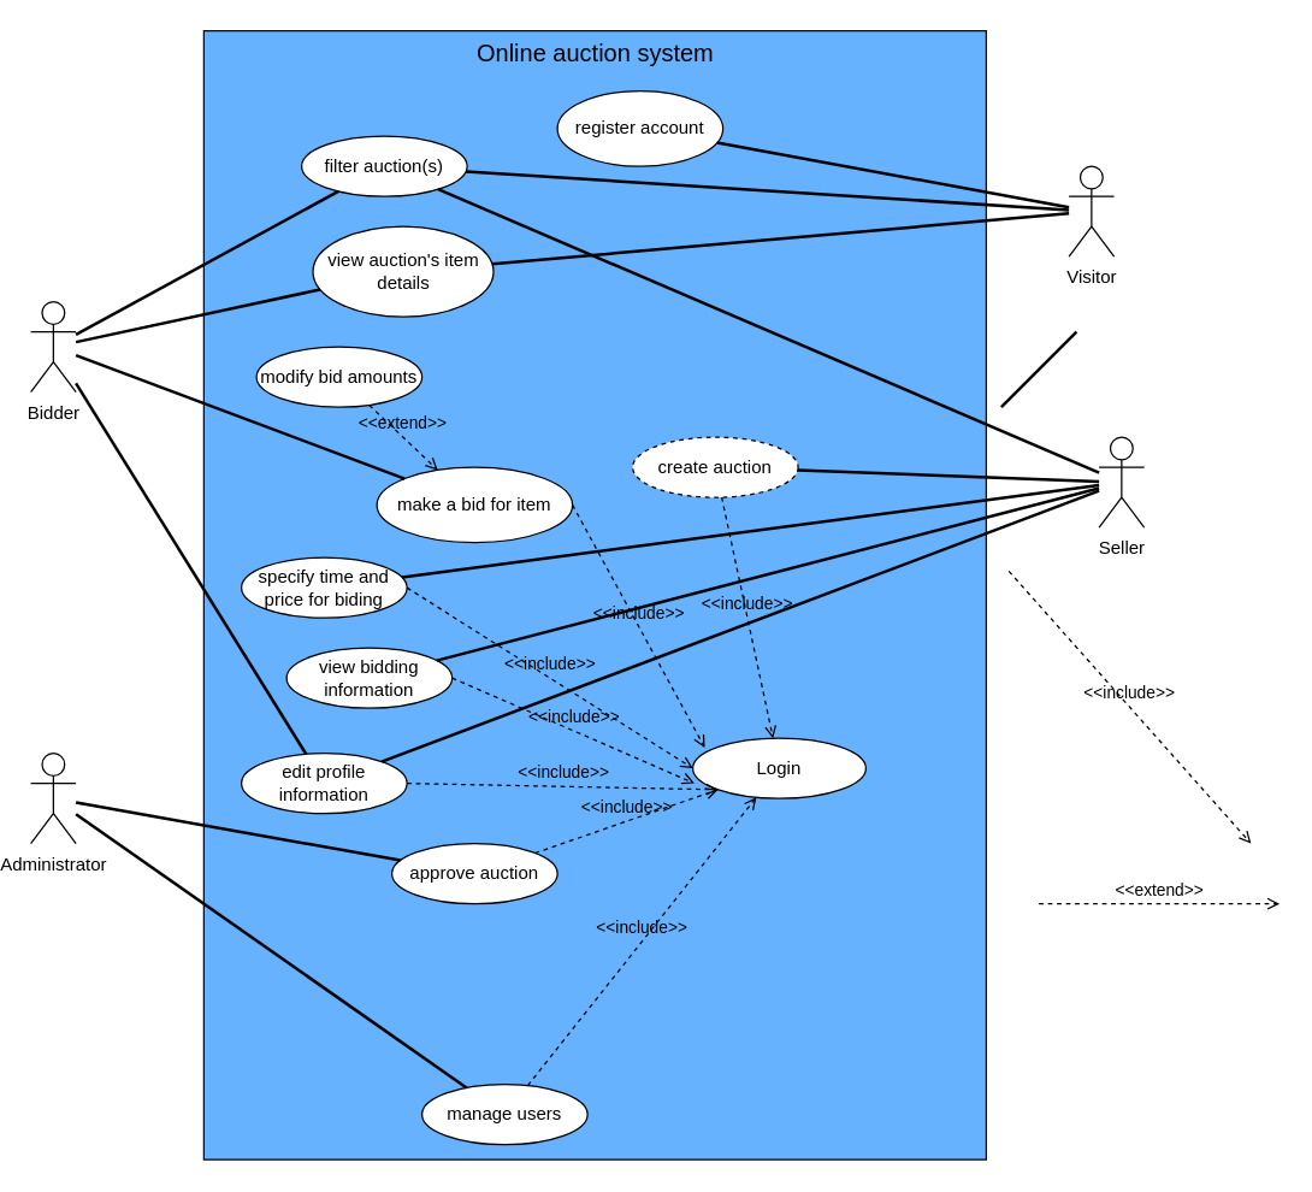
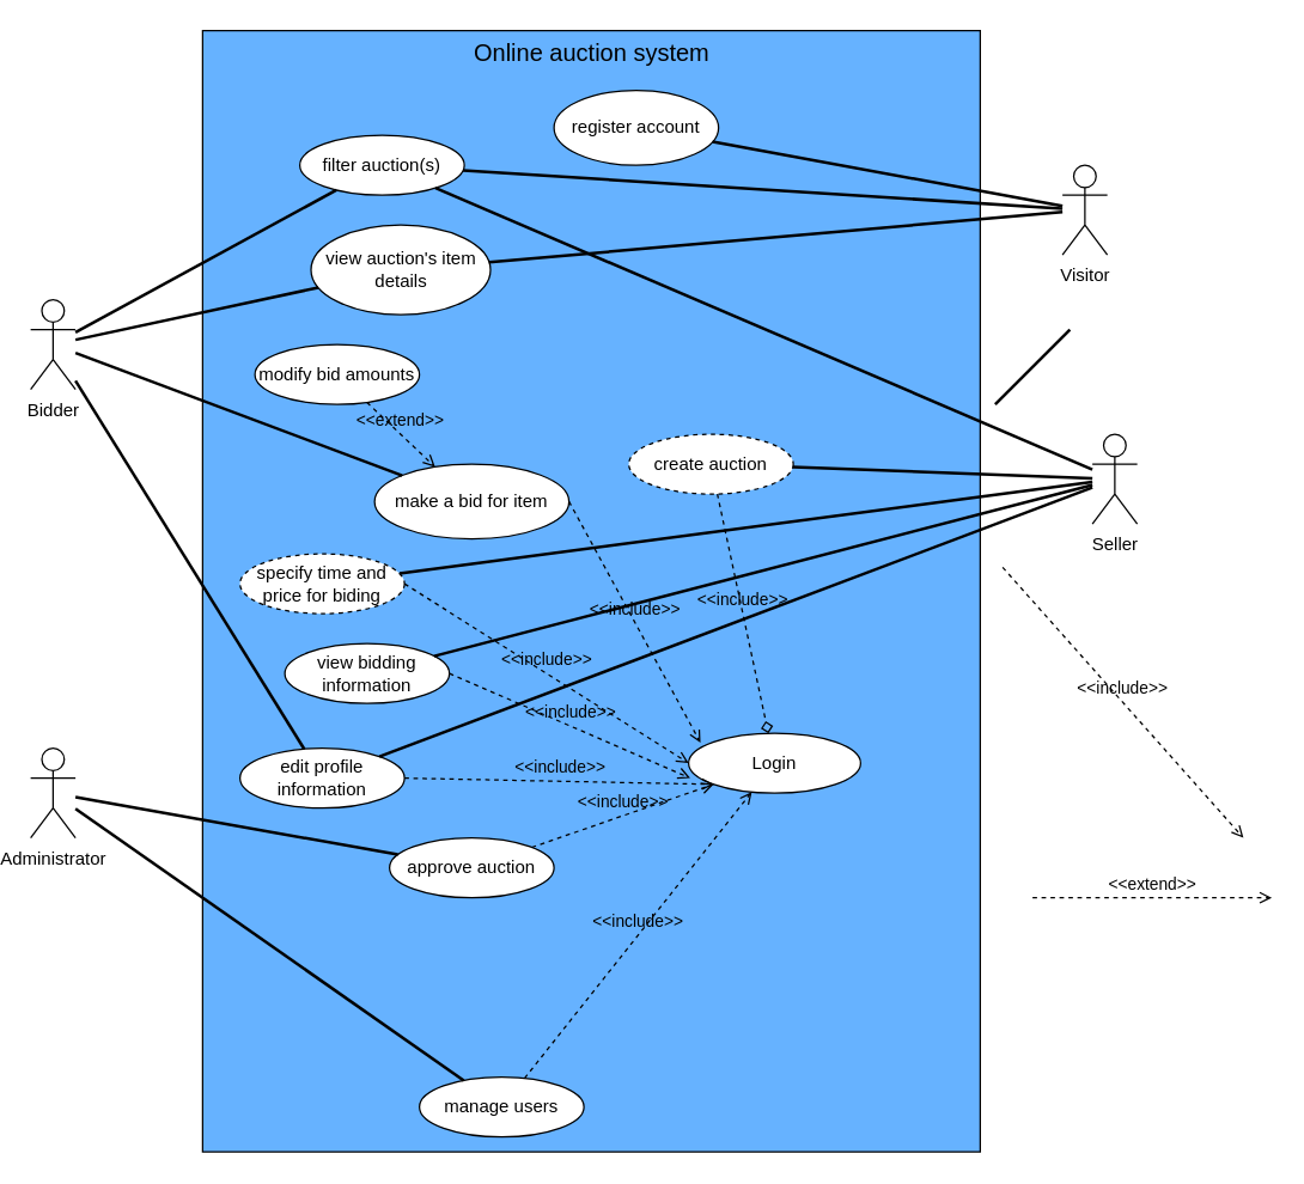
  <mxCell id="0" />
  <mxCell id="1" parent="0" />
  <mxCell id="2" value="" style="rounded=0;whiteSpace=wrap;html=1;fillColor=#66B2FF;" parent="1" vertex="1"><mxGeometry x="135" y="20" width="520" height="750" as="geometry" /></mxCell>
  <mxCell id="3" value="Bidder" style="shape=umlActor;verticalLabelPosition=bottom;verticalAlign=top;html=1;outlineConnect=0;" parent="1" vertex="1"><mxGeometry x="20" y="200" width="30" height="60" as="geometry" /></mxCell>
  <mxCell id="4" value="Seller" style="shape=umlActor;verticalLabelPosition=bottom;verticalAlign=top;html=1;outlineConnect=0;" parent="1" vertex="1"><mxGeometry x="730" y="290" width="30" height="60" as="geometry" /></mxCell>
  <mxCell id="5" value="Administrator" style="shape=umlActor;verticalLabelPosition=bottom;verticalAlign=top;html=1;outlineConnect=0;" parent="1" vertex="1"><mxGeometry x="20" y="500" width="30" height="60" as="geometry" /></mxCell>
  <mxCell id="6" value="filter auction(s)" style="ellipse;whiteSpace=wrap;html=1;" parent="1" vertex="1"><mxGeometry x="200" y="90" width="110" height="40" as="geometry" /></mxCell>
  <mxCell id="7" value="Login" style="ellipse;whiteSpace=wrap;html=1;" parent="1" vertex="1"><mxGeometry x="460" y="490" width="115" height="40" as="geometry" /></mxCell>
  <mxCell id="8" value="view auction's item details" style="ellipse;whiteSpace=wrap;html=1;" parent="1" vertex="1"><mxGeometry x="207.5" y="150" width="120" height="60" as="geometry" /></mxCell>
  <mxCell id="9" value="make a bid for item" style="ellipse;whiteSpace=wrap;html=1;" parent="1" vertex="1"><mxGeometry x="250" y="310" width="130" height="50" as="geometry" /></mxCell>
- <mxCell id="10" value="specify time and price for biding" style="ellipse;whiteSpace=wrap;html=1;" parent="1" vertex="1"><mxGeometry x="160" y="370" width="110" height="40" as="geometry" /></mxCell>
+ <mxCell id="10" value="specify time and price for biding" style="ellipse;whiteSpace=wrap;html=1;dashed=1;" parent="1" vertex="1"><mxGeometry x="160" y="370" width="110" height="40" as="geometry" /></mxCell>
  <mxCell id="11" value="view bidding information" style="ellipse;whiteSpace=wrap;html=1;" parent="1" vertex="1"><mxGeometry x="190" y="430" width="110" height="40" as="geometry" /></mxCell>
  <mxCell id="12" value="edit profile information" style="ellipse;whiteSpace=wrap;html=1;" parent="1" vertex="1"><mxGeometry x="160" y="500" width="110" height="40" as="geometry" /></mxCell>
  <mxCell id="13" value="approve auction" style="ellipse;whiteSpace=wrap;html=1;" parent="1" vertex="1"><mxGeometry x="260" y="560" width="110" height="40" as="geometry" /></mxCell>
  <mxCell id="14" value="manage users" style="ellipse;whiteSpace=wrap;html=1;" parent="1" vertex="1"><mxGeometry x="280" y="720" width="110" height="40" as="geometry" /></mxCell>
  <mxCell id="15" value="&amp;lt;&amp;lt;include&amp;gt;&amp;gt;" style="html=1;verticalAlign=bottom;labelBackgroundColor=none;endArrow=open;endFill=0;dashed=1;rounded=0;exitX=1;exitY=0.5;exitDx=0;exitDy=0;entryX=0.069;entryY=0.157;entryDx=0;entryDy=0;entryPerimeter=0;" parent="1" source="9" target="7" edge="1"><mxGeometry width="160" relative="1" as="geometry"><mxPoint x="395" y="399.47" as="sourcePoint" /><mxPoint x="440" y="350" as="targetPoint" /></mxGeometry></mxCell>
  <mxCell id="16" value="&amp;lt;&amp;lt;include&amp;gt;&amp;gt;" style="html=1;verticalAlign=bottom;labelBackgroundColor=none;endArrow=open;endFill=0;dashed=1;rounded=0;exitX=1;exitY=0.5;exitDx=0;exitDy=0;entryX=0;entryY=0.5;entryDx=0;entryDy=0;" parent="1" source="10" target="7" edge="1"><mxGeometry width="160" relative="1" as="geometry"><mxPoint x="375" y="420" as="sourcePoint" /><mxPoint x="535" y="420" as="targetPoint" /></mxGeometry></mxCell>
  <mxCell id="17" value="&amp;lt;&amp;lt;include&amp;gt;&amp;gt;" style="html=1;verticalAlign=bottom;labelBackgroundColor=none;endArrow=open;endFill=0;dashed=1;rounded=0;exitX=1;exitY=0.5;exitDx=0;exitDy=0;entryX=0.009;entryY=0.749;entryDx=0;entryDy=0;entryPerimeter=0;" parent="1" source="11" target="7" edge="1"><mxGeometry width="160" relative="1" as="geometry"><mxPoint x="450" y="449.47" as="sourcePoint" /><mxPoint x="610" y="449.47" as="targetPoint" /></mxGeometry></mxCell>
  <mxCell id="18" value="&amp;lt;&amp;lt;include&amp;gt;&amp;gt;" style="html=1;verticalAlign=bottom;labelBackgroundColor=none;endArrow=open;endFill=0;dashed=1;rounded=0;exitX=1;exitY=0.5;exitDx=0;exitDy=0;entryX=0;entryY=1;entryDx=0;entryDy=0;" parent="1" source="12" target="7" edge="1"><mxGeometry width="160" relative="1" as="geometry"><mxPoint x="390" y="460" as="sourcePoint" /><mxPoint x="550" y="460" as="targetPoint" /></mxGeometry></mxCell>
  <mxCell id="19" value="" style="endArrow=none;startArrow=none;endFill=0;startFill=0;endSize=8;html=1;verticalAlign=bottom;labelBackgroundColor=none;strokeWidth=2;rounded=0;" parent="1" source="12" target="4" edge="1"><mxGeometry width="160" relative="1" as="geometry"><mxPoint x="460" y="460" as="sourcePoint" /><mxPoint x="590" y="440" as="targetPoint" /><Array as="points" /></mxGeometry></mxCell>
  <mxCell id="20" value="" style="endArrow=none;startArrow=none;endFill=0;startFill=0;endSize=8;html=1;verticalAlign=bottom;labelBackgroundColor=none;strokeWidth=2;rounded=0;" parent="1" source="10" target="4" edge="1"><mxGeometry width="160" relative="1" as="geometry"><mxPoint x="470" y="440" as="sourcePoint" /><mxPoint x="630" y="440" as="targetPoint" /></mxGeometry></mxCell>
  <mxCell id="21" value="" style="endArrow=none;startArrow=none;endFill=0;startFill=0;endSize=8;html=1;verticalAlign=bottom;labelBackgroundColor=none;strokeWidth=2;rounded=0;" parent="1" source="3" target="8" edge="1"><mxGeometry width="160" relative="1" as="geometry"><mxPoint x="130" y="230" as="sourcePoint" /><mxPoint x="245" y="204" as="targetPoint" /></mxGeometry></mxCell>
  <mxCell id="22" value="" style="endArrow=none;startArrow=none;endFill=0;startFill=0;endSize=8;html=1;verticalAlign=bottom;labelBackgroundColor=none;strokeWidth=2;rounded=0;" parent="1" source="11" target="4" edge="1"><mxGeometry width="160" relative="1" as="geometry"><mxPoint x="450" y="349.47" as="sourcePoint" /><mxPoint x="610" y="349.47" as="targetPoint" /></mxGeometry></mxCell>
  <mxCell id="23" value="" style="endArrow=none;startArrow=none;endFill=0;startFill=0;endSize=8;html=1;verticalAlign=bottom;labelBackgroundColor=none;strokeWidth=2;rounded=0;" parent="1" source="3" target="12" edge="1"><mxGeometry width="160" relative="1" as="geometry"><mxPoint x="0" y="360" as="sourcePoint" /><mxPoint x="160" y="360" as="targetPoint" /><Array as="points" /></mxGeometry></mxCell>
  <mxCell id="24" value="" style="endArrow=none;startArrow=none;endFill=0;startFill=0;endSize=8;html=1;verticalAlign=bottom;labelBackgroundColor=none;strokeWidth=2;rounded=0;" parent="1" source="3" target="9" edge="1"><mxGeometry width="160" relative="1" as="geometry"><mxPoint x="-10" y="350" as="sourcePoint" /><mxPoint x="150" y="350" as="targetPoint" /><Array as="points" /></mxGeometry></mxCell>
  <mxCell id="25" value="" style="endArrow=none;startArrow=none;endFill=0;startFill=0;endSize=8;html=1;verticalAlign=bottom;labelBackgroundColor=none;strokeWidth=2;rounded=0;" parent="1" source="3" target="6" edge="1"><mxGeometry width="160" relative="1" as="geometry"><mxPoint y="360" as="sourcePoint" x="-30" /><mxPoint x="130" y="360" as="targetPoint" /></mxGeometry></mxCell>
  <mxCell id="26" value="" style="endArrow=none;startArrow=none;endFill=0;startFill=0;endSize=8;html=1;verticalAlign=bottom;labelBackgroundColor=none;strokeWidth=2;rounded=0;" parent="1" source="6" target="4" edge="1"><mxGeometry width="160" relative="1" as="geometry"><mxPoint x="410" y="99.47" as="sourcePoint" /><mxPoint x="570" y="99.47" as="targetPoint" /><Array as="points" /></mxGeometry></mxCell>
  <mxCell id="27" value="" style="endArrow=none;startArrow=none;endFill=0;startFill=0;endSize=8;html=1;verticalAlign=bottom;labelBackgroundColor=none;strokeWidth=2;rounded=0;" parent="1" source="5" target="13" edge="1"><mxGeometry width="160" relative="1" as="geometry"><mxPoint x="70" y="470" as="sourcePoint" /><mxPoint x="230" y="470" as="targetPoint" /></mxGeometry></mxCell>
  <mxCell id="28" value="" style="endArrow=none;startArrow=none;endFill=0;startFill=0;endSize=8;html=1;verticalAlign=bottom;labelBackgroundColor=none;strokeWidth=2;rounded=0;" parent="1" source="5" target="14" edge="1"><mxGeometry width="160" relative="1" as="geometry"><mxPoint x="167.5" y="650" as="sourcePoint" /><mxPoint x="327.5" y="650" as="targetPoint" /></mxGeometry></mxCell>
  <mxCell id="29" value="&amp;lt;&amp;lt;include&amp;gt;&amp;gt;" style="html=1;verticalAlign=bottom;labelBackgroundColor=none;endArrow=open;endFill=0;dashed=1;rounded=0;" parent="1" source="13" target="7" edge="1"><mxGeometry width="160" relative="1" as="geometry"><mxPoint x="360" y="500" as="sourcePoint" /><mxPoint x="520" y="500" as="targetPoint" /></mxGeometry></mxCell>
  <mxCell id="30" value="&amp;lt;&amp;lt;include&amp;gt;&amp;gt;" style="html=1;verticalAlign=bottom;labelBackgroundColor=none;endArrow=open;endFill=0;dashed=1;rounded=0;" parent="1" source="14" target="7" edge="1"><mxGeometry width="160" relative="1" as="geometry"><mxPoint x="390" y="579.47" as="sourcePoint" /><mxPoint x="550" y="579.47" as="targetPoint" /></mxGeometry></mxCell>
  <mxCell id="31" value="register account" style="ellipse;whiteSpace=wrap;html=1;" parent="1" vertex="1"><mxGeometry x="370" y="60" width="110" height="50" as="geometry" /></mxCell>
  <mxCell id="32" value="&lt;font style=&quot;font-size: 16px;&quot;&gt;Online auction system&lt;/font&gt;" style="text;html=1;strokeColor=none;fillColor=none;align=center;verticalAlign=middle;whiteSpace=wrap;rounded=0;" parent="1" vertex="1"><mxGeometry x="298" y="20" width="195" height="30" as="geometry" /></mxCell>
  <mxCell id="33" value="Visitor" style="shape=umlActor;verticalLabelPosition=bottom;verticalAlign=top;html=1;outlineConnect=0;" parent="1" vertex="1"><mxGeometry x="710" y="110" width="30" height="60" as="geometry" /></mxCell>
  <mxCell id="34" value="" style="endArrow=none;html=1;rounded=0;strokeWidth=2;" parent="1" source="8" target="33" edge="1"><mxGeometry width="50" height="50" relative="1" as="geometry"><mxPoint x="655" y="260" as="sourcePoint" /><mxPoint x="705" y="210" as="targetPoint" /></mxGeometry></mxCell>
  <mxCell id="35" value="" style="endArrow=none;html=1;rounded=0;strokeWidth=2;" parent="1" source="6" target="33" edge="1"><mxGeometry width="50" height="50" relative="1" as="geometry"><mxPoint x="660" y="520" as="sourcePoint" /><mxPoint x="710" y="470" as="targetPoint" /></mxGeometry></mxCell>
  <mxCell id="36" value="" style="endArrow=none;html=1;rounded=0;strokeWidth=2;" parent="1" source="31" target="33" edge="1"><mxGeometry width="50" height="50" relative="1" as="geometry"><mxPoint x="680" y="90" as="sourcePoint" /><mxPoint x="730" y="40" as="targetPoint" /></mxGeometry></mxCell>
  <mxCell id="37" value="create auction" style="ellipse;whiteSpace=wrap;html=1;dashed=1;" parent="1" vertex="1"><mxGeometry x="420" y="290" width="110" height="40" as="geometry" /></mxCell>
  <mxCell id="38" value="&amp;lt;&amp;lt;include&amp;gt;&amp;gt;" style="html=1;verticalAlign=bottom;labelBackgroundColor=none;endArrow=open;endFill=0;dashed=1;rounded=0;exitX=1;exitY=0.5;exitDx=0;exitDy=0;" parent="1" edge="1"><mxGeometry width="160" relative="1" as="geometry"><mxPoint x="670" y="379" as="sourcePoint" /><mxPoint x="831" y="560" as="targetPoint" /></mxGeometry></mxCell>
  <mxCell id="39" value="" style="endArrow=none;html=1;rounded=0;strokeWidth=2;" parent="1" source="37" target="4" edge="1"><mxGeometry width="50" height="50" relative="1" as="geometry"><mxPoint x="720" y="570" as="sourcePoint" /><mxPoint x="770" y="520" as="targetPoint" /></mxGeometry></mxCell>
- <mxCell id="40" value="&amp;lt;&amp;lt;include&amp;gt;&amp;gt;" style="html=1;verticalAlign=bottom;labelBackgroundColor=none;endArrow=open;endFill=0;dashed=1;rounded=0;" parent="1" source="37" target="7" edge="1"><mxGeometry width="160" relative="1" as="geometry"><mxPoint x="644.5" y="429" as="sourcePoint" /><mxPoint x="805.5" y="610" as="targetPoint" /></mxGeometry></mxCell>
+ <mxCell id="40" value="&amp;lt;&amp;lt;include&amp;gt;&amp;gt;" style="html=1;verticalAlign=bottom;labelBackgroundColor=none;endArrow=diamond;endFill=0;dashed=1;rounded=0;" parent="1" source="37" target="7" edge="1"><mxGeometry width="160" relative="1" as="geometry"><mxPoint x="644.5" y="429" as="sourcePoint" /><mxPoint x="805.5" y="610" as="targetPoint" /></mxGeometry></mxCell>
  <mxCell id="41" value="" style="endArrow=none;html=1;rounded=0;strokeWidth=2;" parent="1" edge="1"><mxGeometry width="50" height="50" relative="1" as="geometry"><mxPoint x="665" y="270" as="sourcePoint" /><mxPoint x="715" y="220" as="targetPoint" /></mxGeometry></mxCell>
  <mxCell id="42" value="modify bid amounts" style="ellipse;whiteSpace=wrap;html=1;" parent="1" vertex="1"><mxGeometry x="170" y="230" width="110" height="40" as="geometry" /></mxCell>
  <mxCell id="43" value="&amp;lt;&amp;lt;extend&amp;gt;&amp;gt;" style="html=1;verticalAlign=bottom;labelBackgroundColor=none;endArrow=open;endFill=0;dashed=1;rounded=0;" parent="1" edge="1"><mxGeometry width="160" relative="1" as="geometry"><mxPoint x="690" y="600" as="sourcePoint" /><mxPoint x="850" y="600" as="targetPoint" /></mxGeometry></mxCell>
  <mxCell id="44" value="&amp;lt;&amp;lt;extend&amp;gt;&amp;gt;" style="html=1;verticalAlign=bottom;labelBackgroundColor=none;endArrow=open;endFill=0;dashed=1;rounded=0;" parent="1" source="42" target="9" edge="1"><mxGeometry width="160" relative="1" as="geometry"><mxPoint x="665" y="509.5" as="sourcePoint" /><mxPoint x="312.349" y="300.536" as="targetPoint" /></mxGeometry></mxCell>
